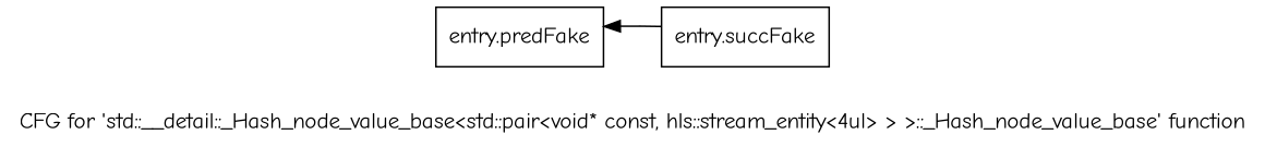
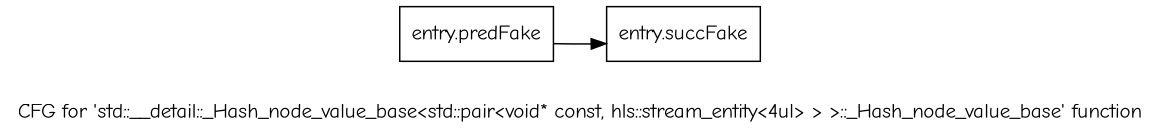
  digraph {
    label="CFG for 'std::__detail::_Hash_node_value_base\<std::pair\<void* const, hls::stream_entity\<4ul\> \> \>::_Hash_node_value_base' function"
    rankdir=LR
    fontname="Comic Neue"
    node [shape=record fontname="Comic Neue"]
    n1 [label="{entry.predFake}"]
    n2 [filename="/tools/Xilinx/Vitis_HLS/2022.1/tps/lnx64/gcc-8.3.0/lib/gcc/x86_64-pc-linux-gnu/8.3.0/../../../../include/c++/8.3.0/bits/hashtable_policy.h" label="{entry.succFake}" linenumber=230]
-   n2 -> n1 [execusionnum=0 filename="/tools/Xilinx/Vitis_HLS/2022.1/tps/lnx64/gcc-8.3.0/lib/gcc/x86_64-pc-linux-gnu/8.3.0/../../../../include/c++/8.3.0/bits/hashtable_policy.h" fontname="Comic Neue"]
+   n1 -> n2 [execusionnum=0 filename="/tools/Xilinx/Vitis_HLS/2022.1/tps/lnx64/gcc-8.3.0/lib/gcc/x86_64-pc-linux-gnu/8.3.0/../../../../include/c++/8.3.0/bits/hashtable_policy.h" fontname="Comic Neue"]
  }
